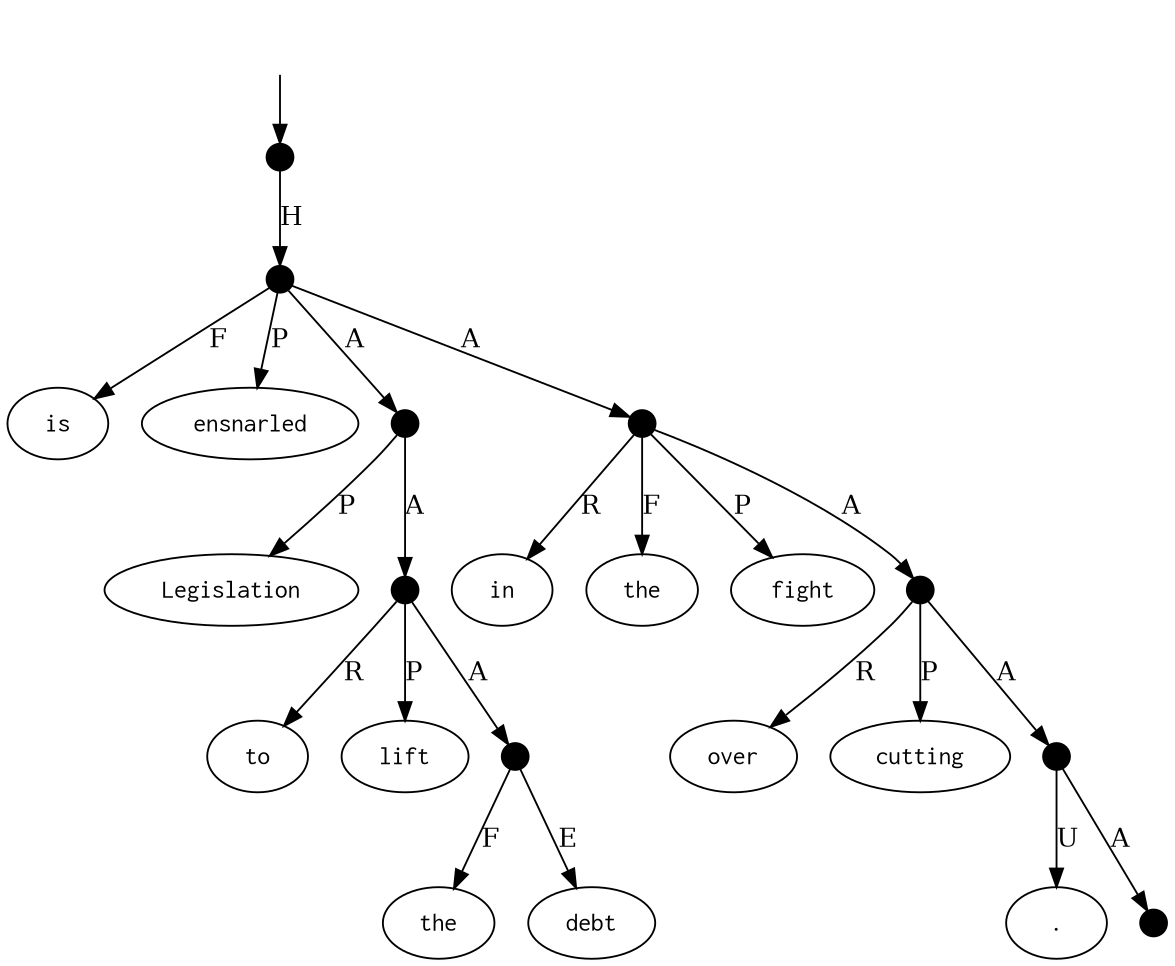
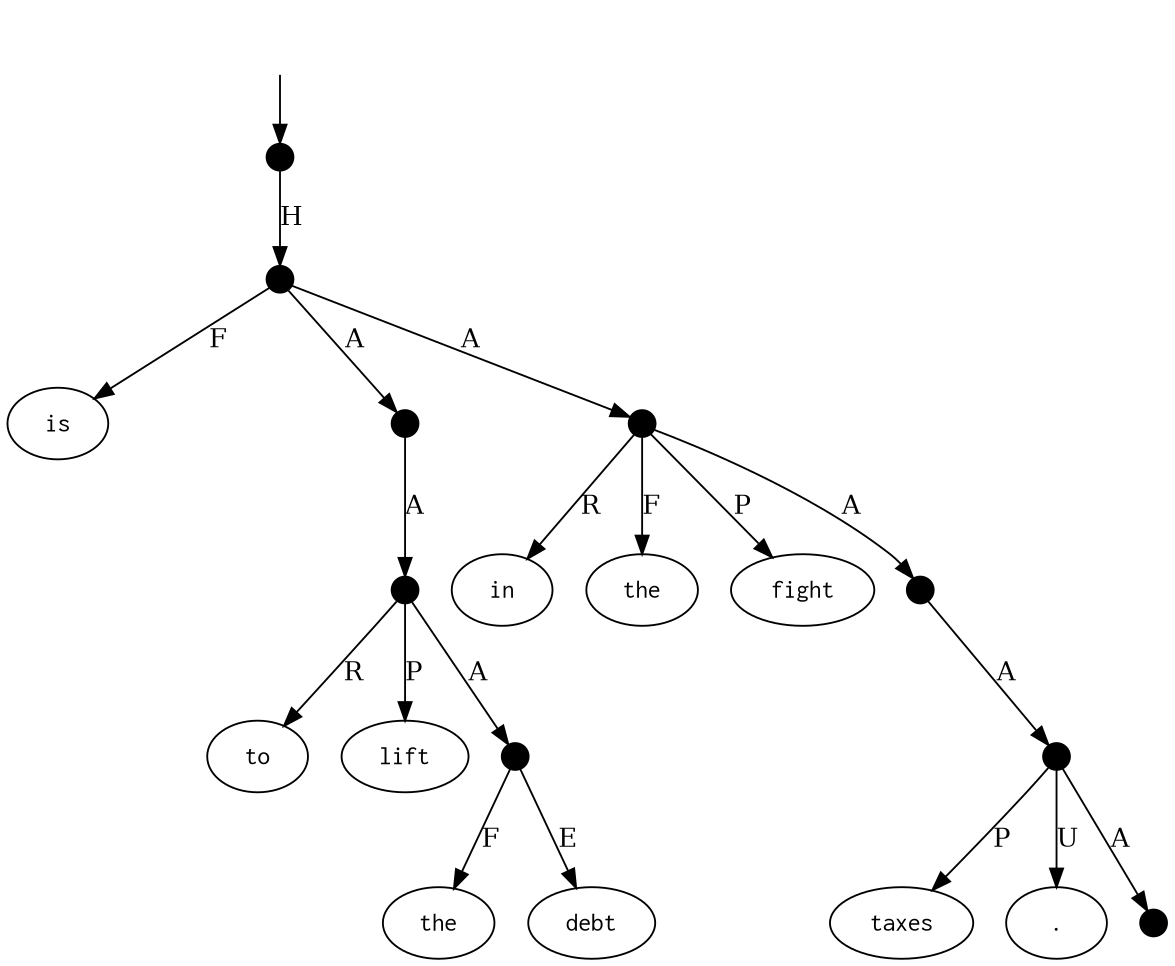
  digraph {
    top [style=invis]
    17 [shape=point width=0.2]
    18 [shape=point width=0.2]
    n4 [label=<<table align="center" border="0" cellspacing="0"><tr><td colspan="2"><font face="Courier">is</font></td></tr></table>>]
-   n5 [label=<<table align="center" border="0" cellspacing="0"><tr><td colspan="2"><font face="Courier">ensnarled</font></td></tr></table>>]
    16 [shape=point width=0.2]
    21 [shape=point width=0.2]
-   n8 [label=<<table align="center" border="0" cellspacing="0"><tr><td colspan="2"><font face="Courier">Legislation</font></td></tr></table>>]
    n9 [label=<<table align="center" border="0" cellspacing="0"><tr><td colspan="2"><font face="Courier">to</font></td></tr></table>>]
    n10 [label=<<table align="center" border="0" cellspacing="0"><tr><td colspan="2"><font face="Courier">lift</font></td></tr></table>>]
    n11 [label=<<table align="center" border="0" cellspacing="0"><tr><td colspan="2"><font face="Courier">the</font></td></tr></table>>]
    n12 [label=<<table align="center" border="0" cellspacing="0"><tr><td colspan="2"><font face="Courier">debt</font></td></tr></table>>]
    n13 [label=<<table align="center" border="0" cellspacing="0"><tr><td colspan="2"><font face="Courier">in</font></td></tr></table>>]
    n14 [label=<<table align="center" border="0" cellspacing="0"><tr><td colspan="2"><font face="Courier">the</font></td></tr></table>>]
    n15 [label=<<table align="center" border="0" cellspacing="0"><tr><td colspan="2"><font face="Courier">fight</font></td></tr></table>>]
-   n16 [label=<<table align="center" border="0" cellspacing="0"><tr><td colspan="2"><font face="Courier">over</font></td></tr></table>>]
-   n17 [label=<<table align="center" border="0" cellspacing="0"><tr><td colspan="2"><font face="Courier">cutting</font></td></tr></table>>]
+   n18 [label=<<table align="center" border="0" cellspacing="0"><tr><td colspan="2"><font face="Courier">taxes</font></td></tr></table>>]
    n19 [label=<<table align="center" border="0" cellspacing="0"><tr><td colspan="2"><font face="Courier">.</font></td></tr></table>>]
    19 [shape=point width=0.2]
    20 [shape=point width=0.2]
    22 [shape=point width=0.2]
    24 [shape=point width=0.2]
    23 [shape=point width=0.2]
    top -> 17
    17 -> 18 [label=H]
    18 -> n4 [label=F]
-   18 -> n5 [label=P]
    18 -> 16 [label=A]
    18 -> 21 [label=A]
-   16 -> n8 [label=P]
    16 -> 19 [label=A]
    21 -> n13 [label=R]
    21 -> n14 [label=F]
    21 -> n15 [label=P]
    21 -> 22 [label=A]
    19 -> n9 [label=R]
    19 -> n10 [label=P]
    19 -> 20 [label=A]
    20 -> n11 [label=F]
    20 -> n12 [label=E]
-   22 -> n16 [label=R]
-   22 -> n17 [label=P]
    22 -> 24 [label=A]
+   24 -> n18 [label=P]
    24 -> n19 [label=U]
    24 -> 23 [label=A]
  }
